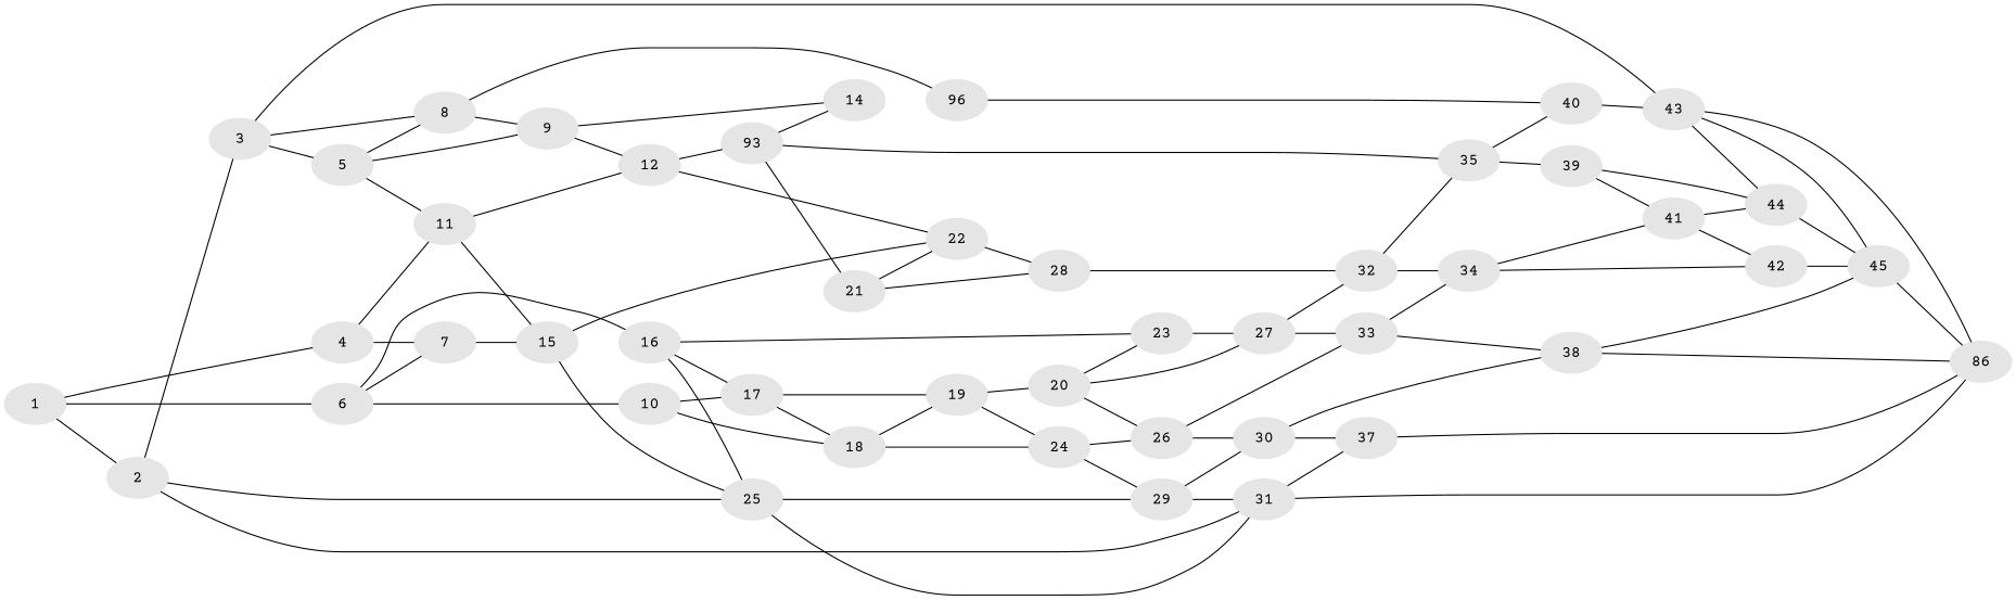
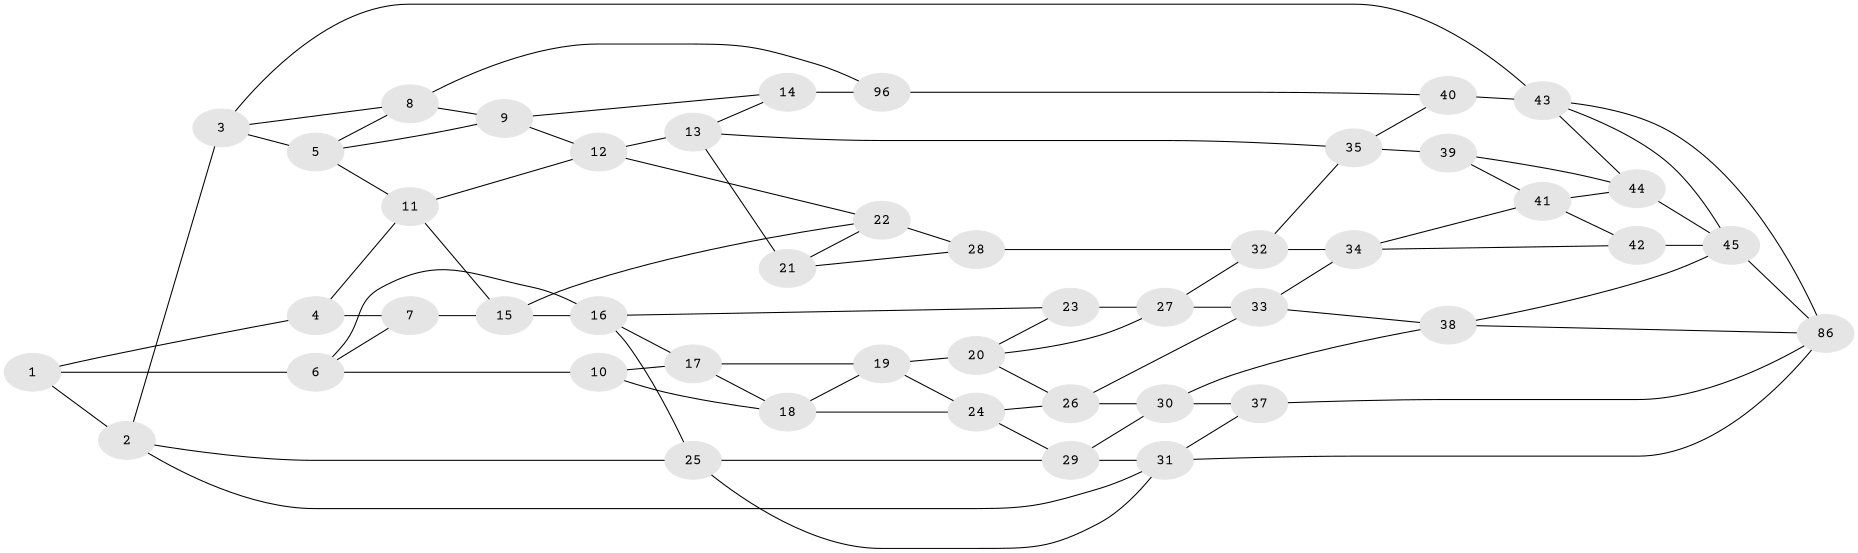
  graph {
    fontname="Courier Prime"
    rankdir=LR
    node [color=gray90 fontname="Courier Prime" style=filled]
    edge [fontname="Courier Prime" weight=1.0]
    1
    2
    4
    6
    3
    25
    31
    7
    11
    10
    16
    5
    8
    43
    29
    37
    n17 [label=86]
    9
    n19 [label=96]
    44
    45
    15
    12
    14
    17
    18
    23
    22
    40
-   13 [label=93]
+   13
    19
    24
    21
    35
    28
    39
    27
    20
    26
    30
    33
    32
    38
    34
    41
    42
    1 -- 2
    1 -- 4
    1 -- 6
    2 -- 3
    2 -- 25
    2 -- 31
    4 -- 7 [weight=2.0]
    4 -- 11
    6 -- 7
    6 -- 10
    6 -- 16
    3 -- 5
    3 -- 8
    3 -- 43
    25 -- 31
    25 -- 29
    31 -- 37
    31 -- n17
    7 -- 15
    11 -- 15
    11 -- 12
    10 -- 17
    10 -- 18
    16 -- 25
    16 -- 17
    16 -- 23
    5 -- 11
    5 -- 8
    5 -- 9
    8 -- 9
    8 -- n19
    43 -- n17
    43 -- 44
    43 -- 45
    29 -- 31
    29 -- 30
    37 -- n17
    9 -- 12
    9 -- 14
    n19 -- 40 [weight=2.0]
    44 -- 45
    45 -- n17
-   15 -- 25
+   15 -- 16
    15 -- 22
    12 -- 22
    12 -- 13
+   14 -- n19
    17 -- 18
    17 -- 19
    18 -- 19
    18 -- 24
    23 -- 27
    22 -- 28
    40 -- 43
    13 -- 14
    13 -- 21
    13 -- 35
    19 -- 24
    19 -- 20
    24 -- 29
    24 -- 26
    21 -- 22
    21 -- 28
    35 -- 40
    35 -- 39
    28 -- 32
    39 -- 44
    39 -- 41
    27 -- 33
    27 -- 32
    20 -- 23
    20 -- 27
    20 -- 26
    26 -- 30
    26 -- 33
    30 -- 37
    30 -- 38
    33 -- 38
    33 -- 34
    32 -- 35
    32 -- 34
    38 -- n17
    38 -- 45
    34 -- 41
    34 -- 42
    41 -- 44
    41 -- 42
    42 -- 45
  }
